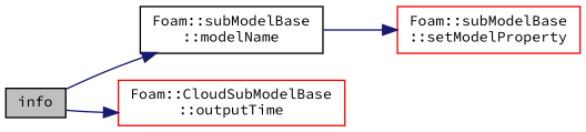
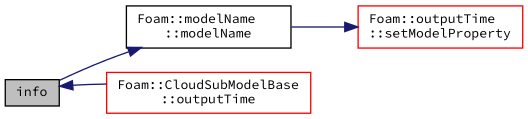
  digraph {
    fontname="Source Code Pro"
    rankdir=LR
    node [color=black fontname="Source Code Pro" fontsize=10 shape=record]
    edge [color=midnightblue fontname="Source Code Pro" fontsize=10 labelfontname=Helvetica labelfontsize=10 style=solid]
    n1 [fillcolor=grey75 fontcolor=black height=0.2 label=info style=filled width=0.4]
-   n2 [height=0.2 label="Foam::subModelBase\l::modelName" width=0.4]
+   n2 [height=0.2 label="Foam::modelName\l::modelName" width=0.4]
    n3 [color=red height=0.2 label="Foam::CloudSubModelBase\l::outputTime" width=0.4]
-   n4 [color=red height=0.2 label="Foam::subModelBase\l::setModelProperty" width=0.4]
+   n4 [color=red height=0.2 label="Foam::outputTime\l::setModelProperty" width=0.4]
    n1 -> n2
-   n1 -> n3
+   n3 -> n1
    n2 -> n4
  }
